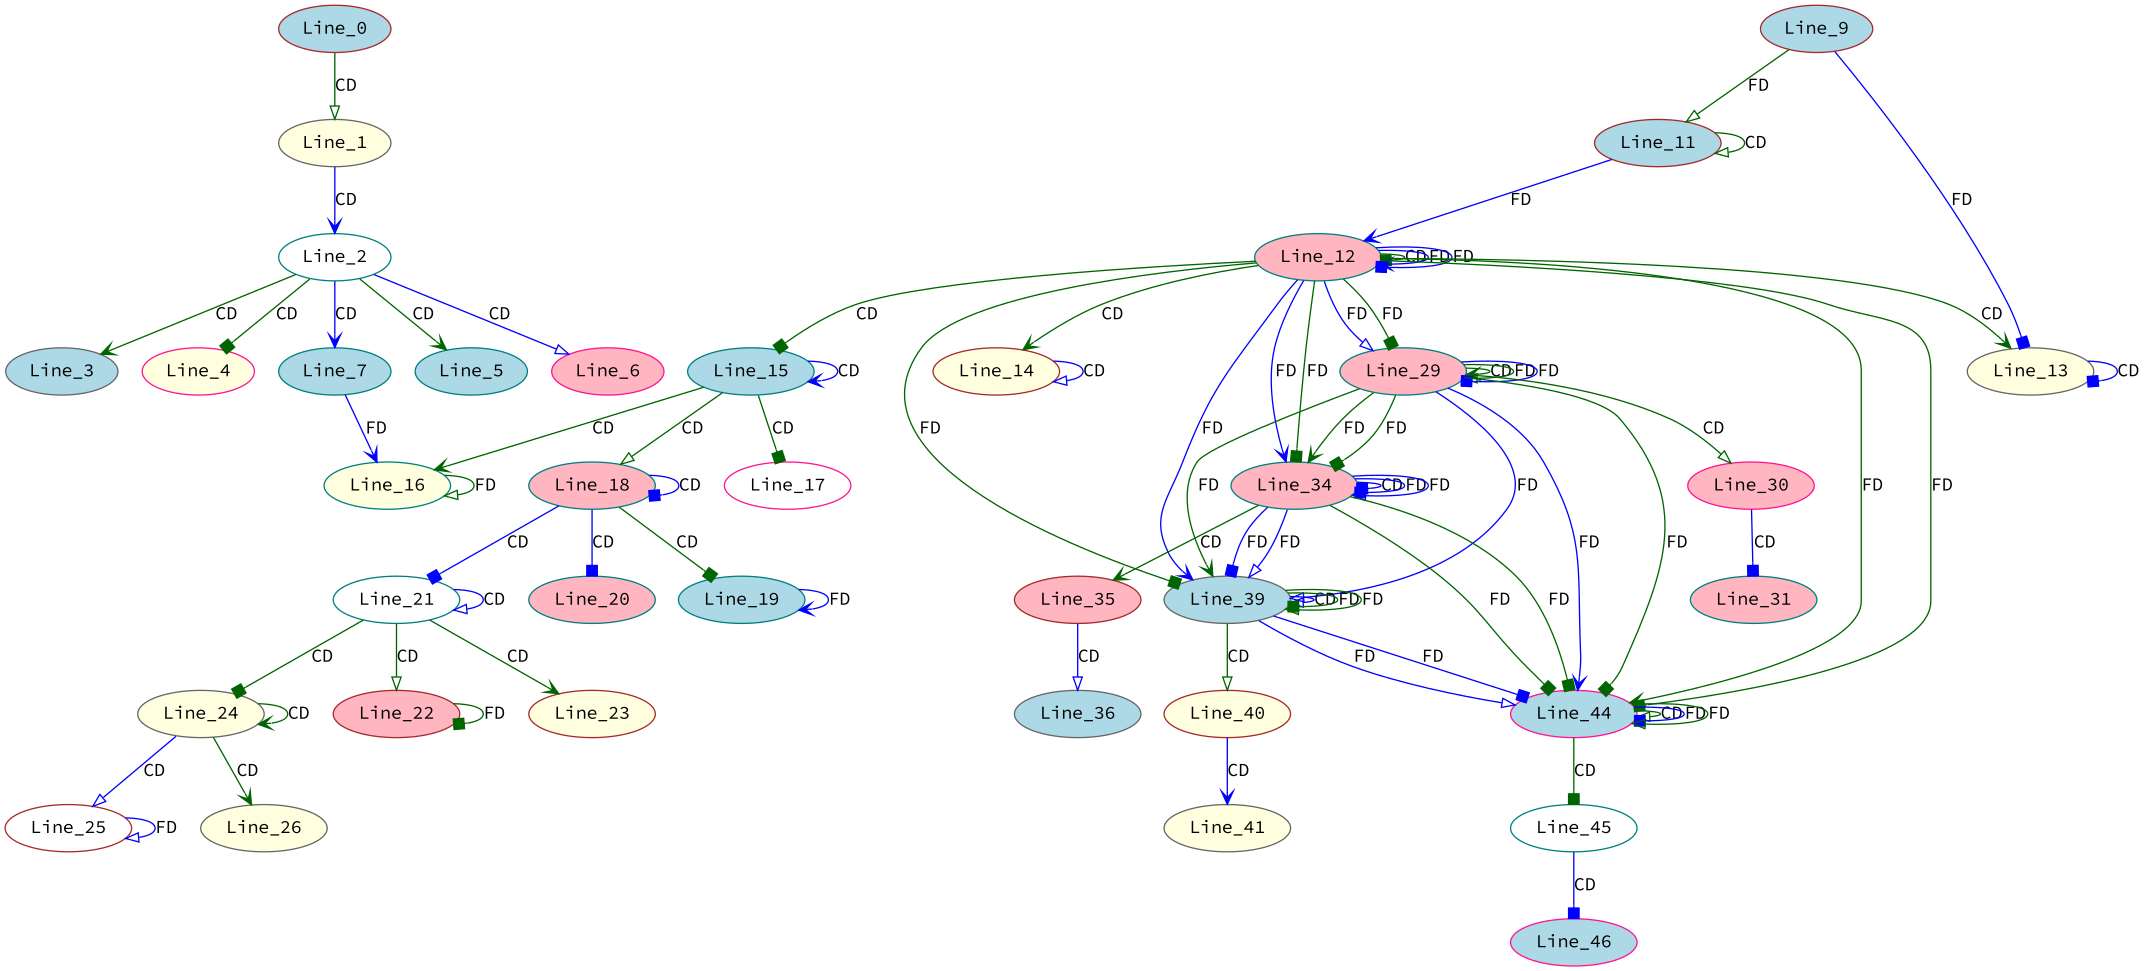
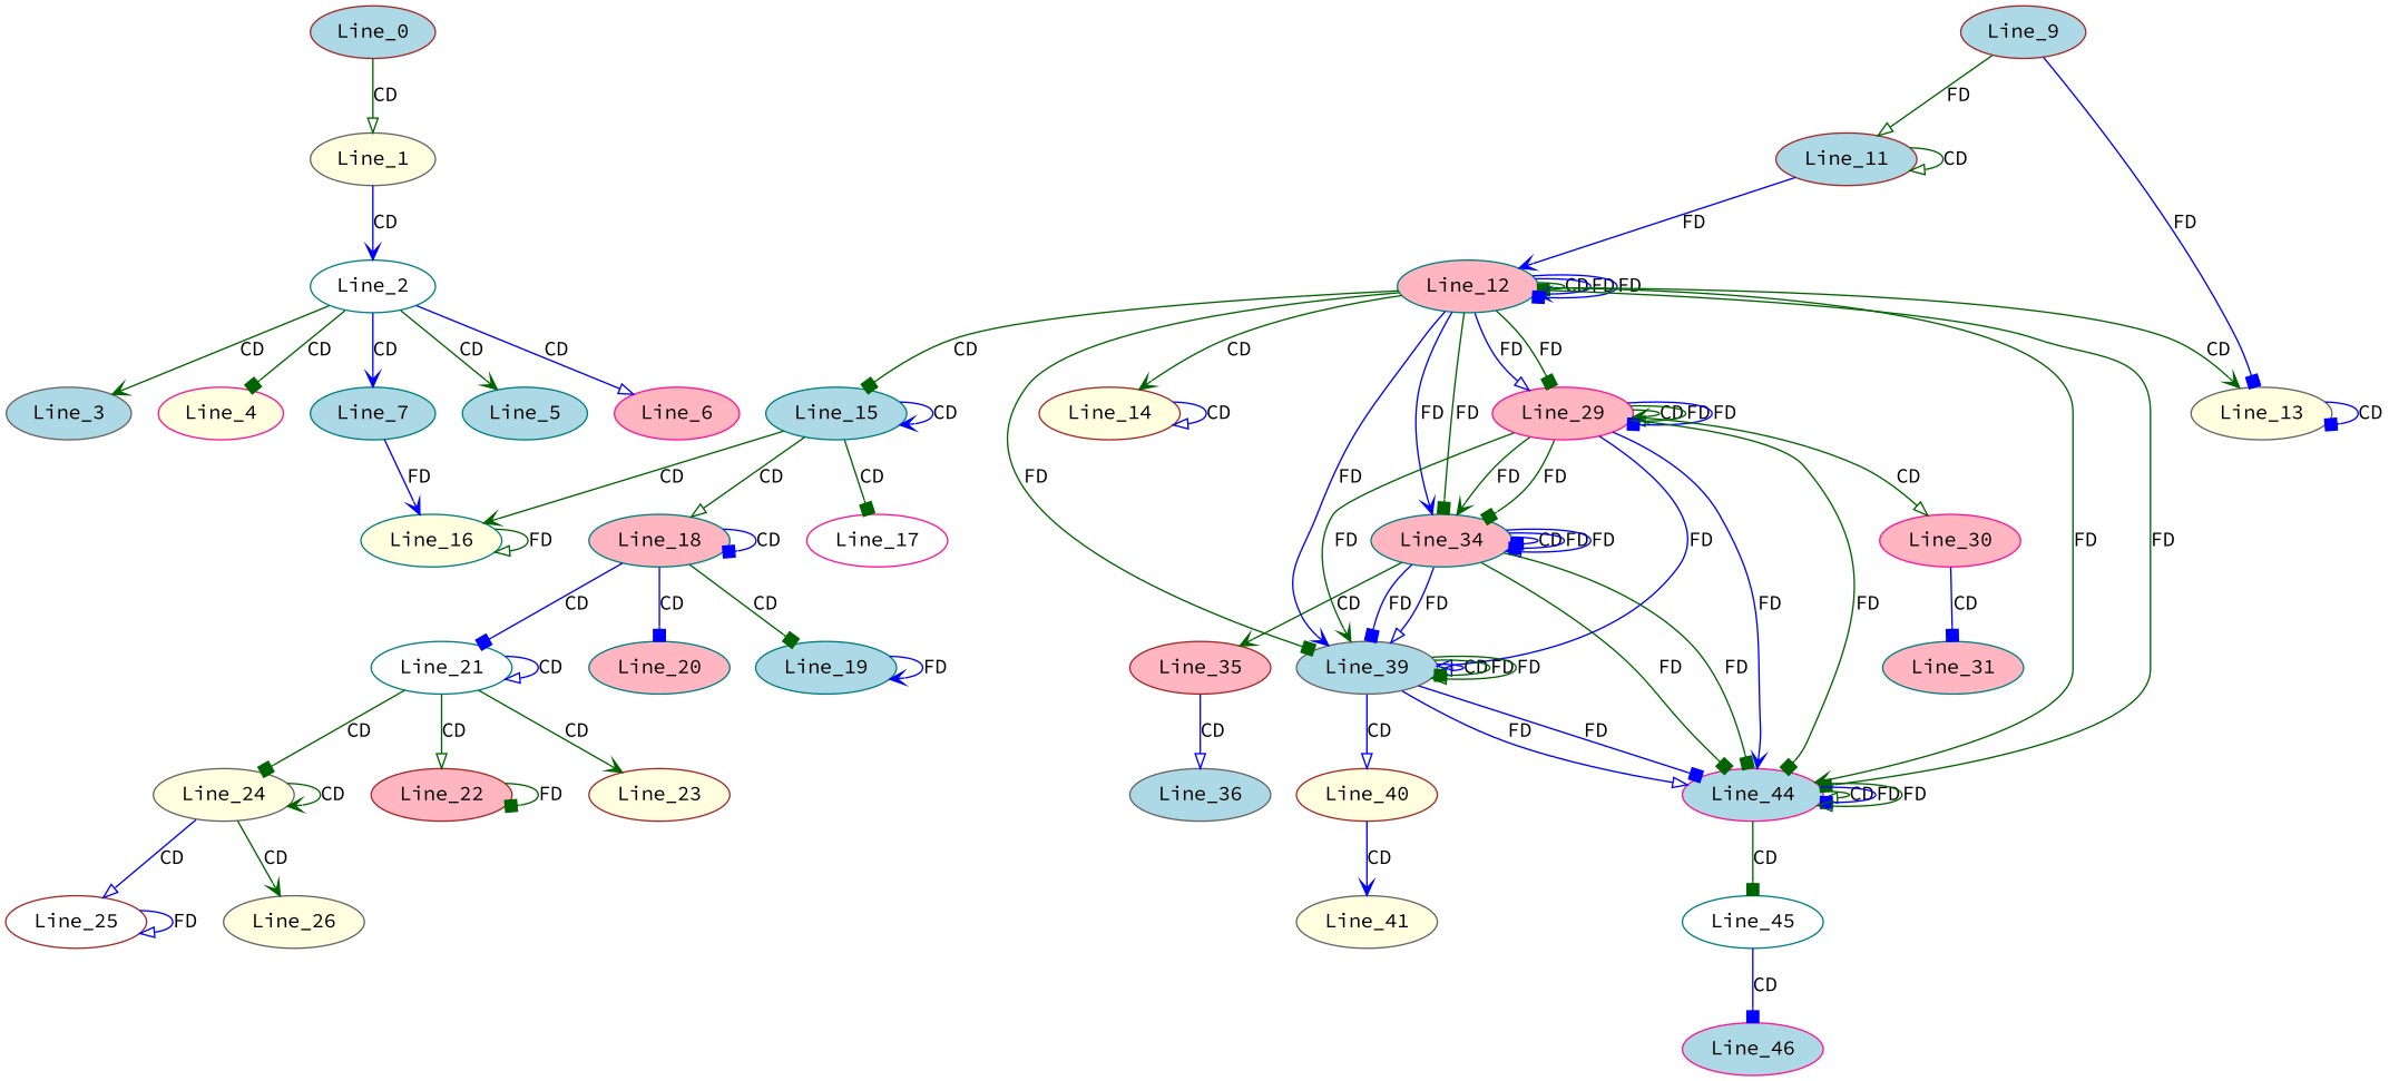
  digraph {
    fontname="Source Code Pro"
    node [color=teal fillcolor=lightblue fontname="Source Code Pro" style=filled]
    edge [arrowhead=box color=darkgreen fontname="Source Code Pro"]
    Line_0 [color=brown]
    Line_1 [color=gray40 fillcolor=lightyellow]
    Line_2 [fillcolor=white]
    Line_3 [color=gray40]
    Line_4 [color=deeppink fillcolor=lightyellow]
    Line_5
    Line_6 [color=deeppink fillcolor=lightpink]
    Line_7
    Line_16 [fillcolor=lightyellow]
    Line_11 [color=brown]
    Line_12 [fillcolor=lightpink]
    Line_13 [color=gray40 fillcolor=lightyellow]
    Line_14 [color=brown fillcolor=lightyellow]
    Line_15
-   Line_29 [fillcolor=lightpink]
+   Line_29 [color=deeppink fillcolor=lightpink]
    Line_34 [fillcolor=lightpink]
    Line_39 [color=gray40]
    Line_44 [color=deeppink]
    Line_9 [color=brown]
    Line_17 [color=deeppink fillcolor=white]
    Line_18 [fillcolor=lightpink]
    Line_30 [color=deeppink fillcolor=lightpink]
    Line_35 [color=brown fillcolor=lightpink]
    Line_40 [color=brown fillcolor=lightyellow]
    Line_45 [fillcolor=white]
    Line_19
    Line_20 [fillcolor=lightpink]
    Line_21 [fillcolor=white]
    Line_22 [color=brown fillcolor=lightpink]
    Line_23 [color=brown fillcolor=lightyellow]
    Line_24 [color=gray40 fillcolor=lightyellow]
    Line_25 [color=brown fillcolor=white]
    Line_26 [color=gray40 fillcolor=lightyellow]
    Line_31 [fillcolor=lightpink]
    Line_36 [color=gray40]
    Line_41 [color=gray40 fillcolor=lightyellow]
    Line_46 [color=deeppink]
    Line_0 -> Line_1 [arrowhead=onormal label=CD]
    Line_1 -> Line_2 [arrowhead=vee color=blue label=CD]
    Line_2 -> Line_3 [arrowhead=vee label=CD]
    Line_2 -> Line_4 [label=CD]
    Line_2 -> Line_5 [arrowhead=vee label=CD]
    Line_2 -> Line_6 [arrowhead=onormal color=blue label=CD]
    Line_2 -> Line_7 [arrowhead=vee color=blue label=CD]
    Line_7 -> Line_16 [arrowhead=vee color=blue label=FD]
    Line_16 -> Line_16 [arrowhead=onormal label=FD]
    Line_11 -> Line_11 [arrowhead=onormal label=CD]
    Line_11 -> Line_12 [arrowhead=vee color=blue label=FD]
    Line_12 -> Line_12 [label=CD]
    Line_12 -> Line_12 [arrowhead=vee color=blue label=FD]
    Line_12 -> Line_12 [color=blue label=FD]
    Line_12 -> Line_13 [arrowhead=vee label=CD]
    Line_12 -> Line_14 [arrowhead=vee label=CD]
    Line_12 -> Line_15 [label=CD]
    Line_12 -> Line_29 [arrowhead=onormal color=blue label=FD]
    Line_12 -> Line_29 [label=FD]
    Line_12 -> Line_34 [label=FD]
    Line_12 -> Line_34 [arrowhead=vee color=blue label=FD]
    Line_12 -> Line_39 [label=FD]
    Line_12 -> Line_39 [arrowhead=vee color=blue label=FD]
    Line_12 -> Line_44 [arrowhead=vee label=FD]
    Line_12 -> Line_44 [label=FD]
    Line_13 -> Line_13 [color=blue label=CD]
    Line_14 -> Line_14 [arrowhead=onormal color=blue label=CD]
    Line_15 -> Line_16 [arrowhead=vee label=CD]
    Line_15 -> Line_15 [arrowhead=vee color=blue label=CD]
    Line_15 -> Line_17 [label=CD]
    Line_15 -> Line_18 [arrowhead=onormal label=CD]
    Line_29 -> Line_29 [arrowhead=vee label=CD]
    Line_29 -> Line_29 [arrowhead=onormal label=FD]
    Line_29 -> Line_29 [color=blue label=FD]
    Line_29 -> Line_34 [label=FD]
    Line_29 -> Line_34 [arrowhead=vee label=FD]
    Line_29 -> Line_39 [arrowhead=vee label=FD]
    Line_29 -> Line_39 [arrowhead=onormal color=blue label=FD]
    Line_29 -> Line_44 [label=FD]
    Line_29 -> Line_44 [arrowhead=vee color=blue label=FD]
    Line_29 -> Line_30 [arrowhead=onormal label=CD]
    Line_34 -> Line_34 [color=blue label=CD]
    Line_34 -> Line_34 [color=blue label=FD]
    Line_34 -> Line_34 [arrowhead=onormal color=blue label=FD]
    Line_34 -> Line_39 [color=blue label=FD]
    Line_34 -> Line_39 [arrowhead=onormal color=blue label=FD]
    Line_34 -> Line_44 [label=FD]
    Line_34 -> Line_44 [label=FD]
    Line_34 -> Line_35 [arrowhead=vee label=CD]
    Line_39 -> Line_39 [arrowhead=onormal color=blue label=CD]
    Line_39 -> Line_39 [label=FD]
    Line_39 -> Line_39 [arrowhead=onormal label=FD]
    Line_39 -> Line_44 [color=blue label=FD]
    Line_39 -> Line_44 [arrowhead=onormal color=blue label=FD]
-   Line_39 -> Line_40 [arrowhead=onormal label=CD]
+   Line_39 -> Line_40 [arrowhead=onormal color=blue label=CD]
    Line_44 -> Line_44 [arrowhead=onormal label=CD]
    Line_44 -> Line_44 [color=blue label=FD]
    Line_44 -> Line_44 [arrowhead=onormal label=FD]
    Line_44 -> Line_45 [label=CD]
    Line_9 -> Line_11 [arrowhead=onormal label=FD]
    Line_9 -> Line_13 [color=blue label=FD]
    Line_18 -> Line_18 [color=blue label=CD]
    Line_18 -> Line_19 [label=CD]
    Line_18 -> Line_20 [color=blue label=CD]
    Line_18 -> Line_21 [color=blue label=CD]
    Line_30 -> Line_31 [color=blue label=CD]
    Line_35 -> Line_36 [arrowhead=onormal color=blue label=CD]
    Line_40 -> Line_41 [arrowhead=vee color=blue label=CD]
    Line_45 -> Line_46 [color=blue label=CD]
    Line_19 -> Line_19 [arrowhead=vee color=blue label=FD]
    Line_21 -> Line_21 [arrowhead=onormal color=blue label=CD]
    Line_21 -> Line_22 [arrowhead=onormal label=CD]
    Line_21 -> Line_23 [arrowhead=vee label=CD]
    Line_21 -> Line_24 [label=CD]
    Line_22 -> Line_22 [label=FD]
    Line_24 -> Line_24 [arrowhead=vee label=CD]
    Line_24 -> Line_25 [arrowhead=onormal color=blue label=CD]
    Line_24 -> Line_26 [arrowhead=vee label=CD]
    Line_25 -> Line_25 [arrowhead=onormal color=blue label=FD]
  }
